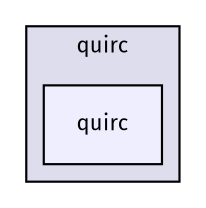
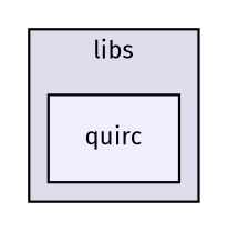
  digraph {
    compound=true
    fontname="Fira Sans"
    n1 [fillcolor="#eeeeff" fontname="Fira Sans" fontsize=10 label=quirc pencolor=black shape=box style=filled]
    subgraph cluster_1 {
      bgcolor="#ddddee"
      fontsize=10
-     label=quirc
+     label=libs
      pencolor=black
      n1
    }
  }
